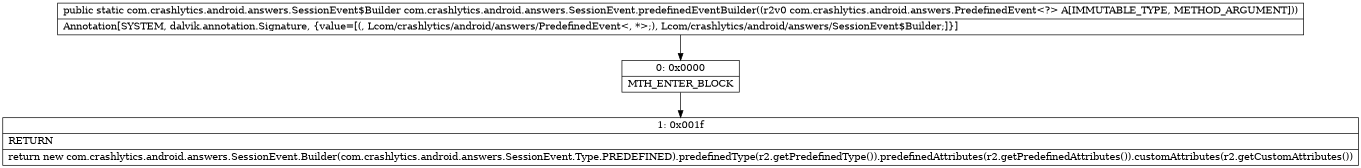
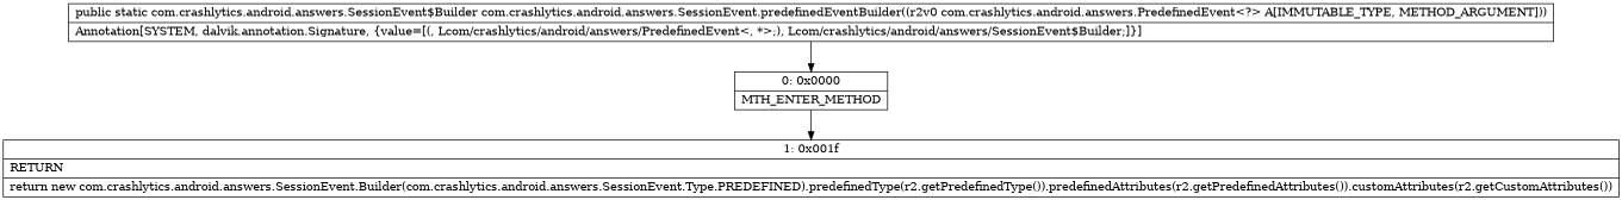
  digraph {
    node [shape=record]
-   n1 [label="{0\:\ 0x0000|MTH_ENTER_BLOCK\l}"]
+   n1 [label="{0\:\ 0x0000|MTH_ENTER_METHOD\l}"]
    n2 [label="{1\:\ 0x001f|RETURN\l|return new com.crashlytics.android.answers.SessionEvent.Builder(com.crashlytics.android.answers.SessionEvent.Type.PREDEFINED).predefinedType(r2.getPredefinedType()).predefinedAttributes(r2.getPredefinedAttributes()).customAttributes(r2.getCustomAttributes())\l}"]
    n3 [label="{public static com.crashlytics.android.answers.SessionEvent$Builder com.crashlytics.android.answers.SessionEvent.predefinedEventBuilder((r2v0 com.crashlytics.android.answers.PredefinedEvent\<?\> A[IMMUTABLE_TYPE, METHOD_ARGUMENT]))  | Annotation[SYSTEM, dalvik.annotation.Signature, \{value=[(, Lcom\/crashlytics\/android\/answers\/PredefinedEvent\<, *\>;), Lcom\/crashlytics\/android\/answers\/SessionEvent$Builder;]\}]\l}"]
    n1 -> n2
    n3 -> n1
  }
